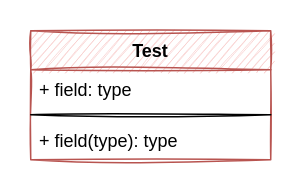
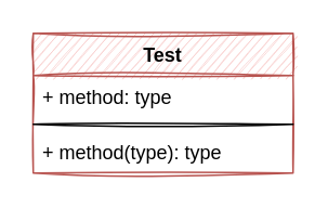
  <mxCell id="0" />
  <mxCell id="1" parent="0" />
  <mxCell id="2" value="Test" style="swimlane;fontStyle=1;align=center;verticalAlign=top;childLayout=stackLayout;horizontal=1;startSize=26;horizontalStack=0;resizeParent=1;resizeParentMax=0;resizeLast=0;collapsible=1;marginBottom=0;sketch=1;fillColor=#f8cecc;strokeColor=#b85450;" parent="1" vertex="1"><mxGeometry x="20" y="20" width="160" height="86" as="geometry" /></mxCell>
- <mxCell id="3" value="+ field: type" style="text;strokeColor=none;fillColor=none;align=left;verticalAlign=top;spacingLeft=4;spacingRight=4;overflow=hidden;rotatable=0;points=[[0,0.5],[1,0.5]];portConstraint=eastwest;sketch=1;" parent="2" vertex="1"><mxGeometry y="26" width="160" height="26" as="geometry" /></mxCell>
+ <mxCell id="3" value="+ method: type" style="text;strokeColor=none;fillColor=none;align=left;verticalAlign=top;spacingLeft=4;spacingRight=4;overflow=hidden;rotatable=0;points=[[0,0.5],[1,0.5]];portConstraint=eastwest;sketch=1;" parent="2" vertex="1"><mxGeometry y="26" width="160" height="26" as="geometry" /></mxCell>
  <mxCell id="4" value="" style="line;strokeWidth=1;fillColor=none;align=left;verticalAlign=middle;spacingTop=-1;spacingLeft=3;spacingRight=3;rotatable=0;labelPosition=right;points=[];portConstraint=eastwest;sketch=1;" parent="2" vertex="1"><mxGeometry y="52" width="160" height="8" as="geometry" /></mxCell>
- <mxCell id="5" value="+ field(type): type" style="text;strokeColor=none;fillColor=none;align=left;verticalAlign=top;spacingLeft=4;spacingRight=4;overflow=hidden;rotatable=0;points=[[0,0.5],[1,0.5]];portConstraint=eastwest;sketch=1;" parent="2" vertex="1"><mxGeometry y="60" width="160" height="26" as="geometry" /></mxCell>
+ <mxCell id="5" value="+ method(type): type" style="text;strokeColor=none;fillColor=none;align=left;verticalAlign=top;spacingLeft=4;spacingRight=4;overflow=hidden;rotatable=0;points=[[0,0.5],[1,0.5]];portConstraint=eastwest;sketch=1;" parent="2" vertex="1"><mxGeometry y="60" width="160" height="26" as="geometry" /></mxCell>
